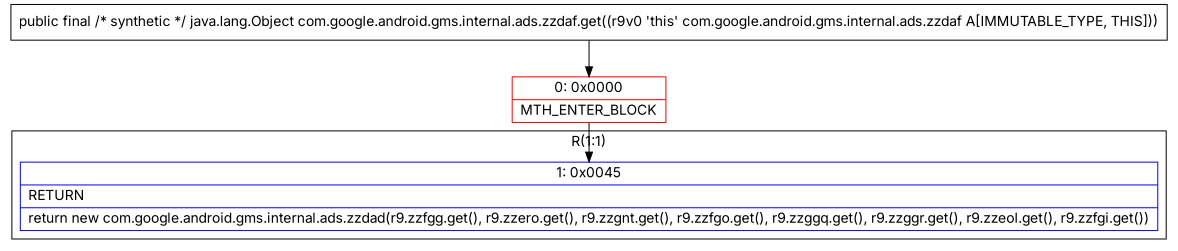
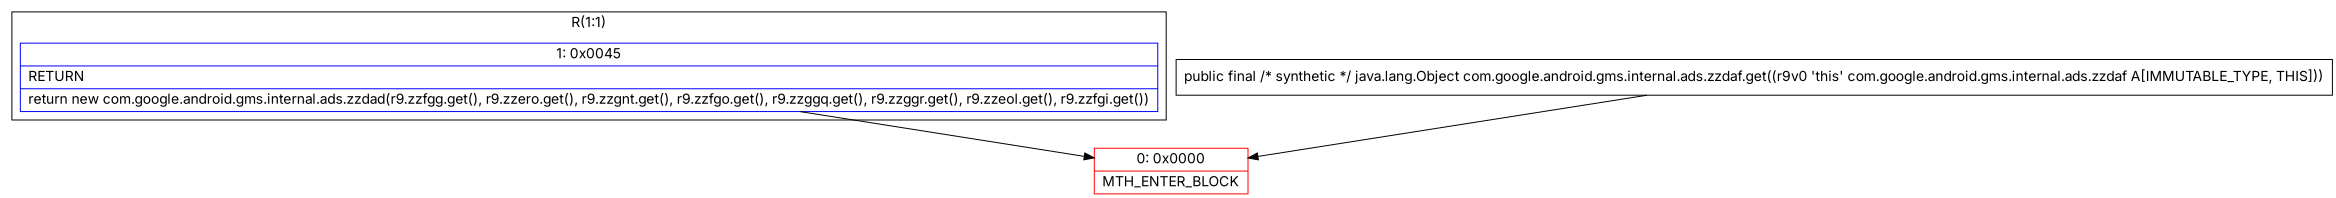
  digraph {
    fontname=Inter
    node [shape=record fontname=Inter]
    edge [fontname=Inter]
    n1 [color=blue label="{1\:\ 0x0045|RETURN\l|return new com.google.android.gms.internal.ads.zzdad(r9.zzfgg.get(), r9.zzero.get(), r9.zzgnt.get(), r9.zzfgo.get(), r9.zzggq.get(), r9.zzggr.get(), r9.zzeol.get(), r9.zzfgi.get())\l}"]
    n2 [color=red label="{0\:\ 0x0000|MTH_ENTER_BLOCK\l}"]
    n3 [label="{public final \/* synthetic *\/ java.lang.Object com.google.android.gms.internal.ads.zzdaf.get((r9v0 'this' com.google.android.gms.internal.ads.zzdaf A[IMMUTABLE_TYPE, THIS])) }"]
    subgraph cluster_1 {
      label="R(1:1)"
      n1
    }
-   n2 -> n1
+   n1 -> n2
    n3 -> n2
  }
